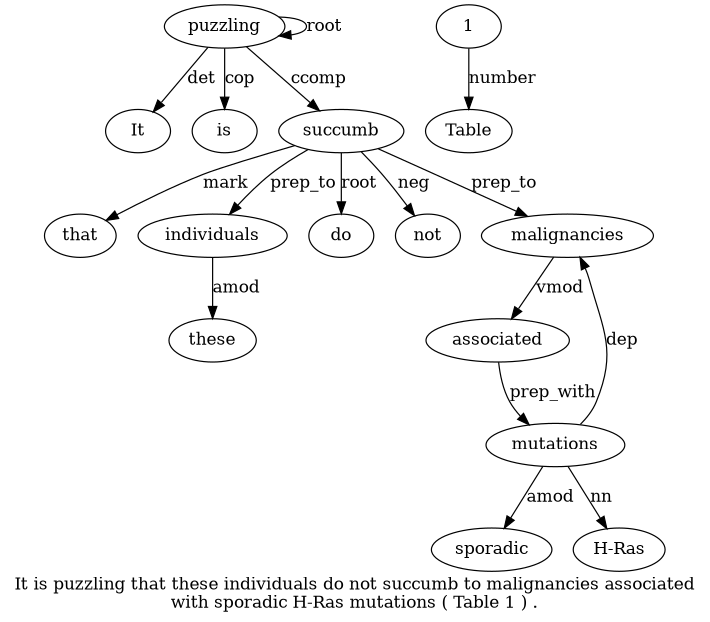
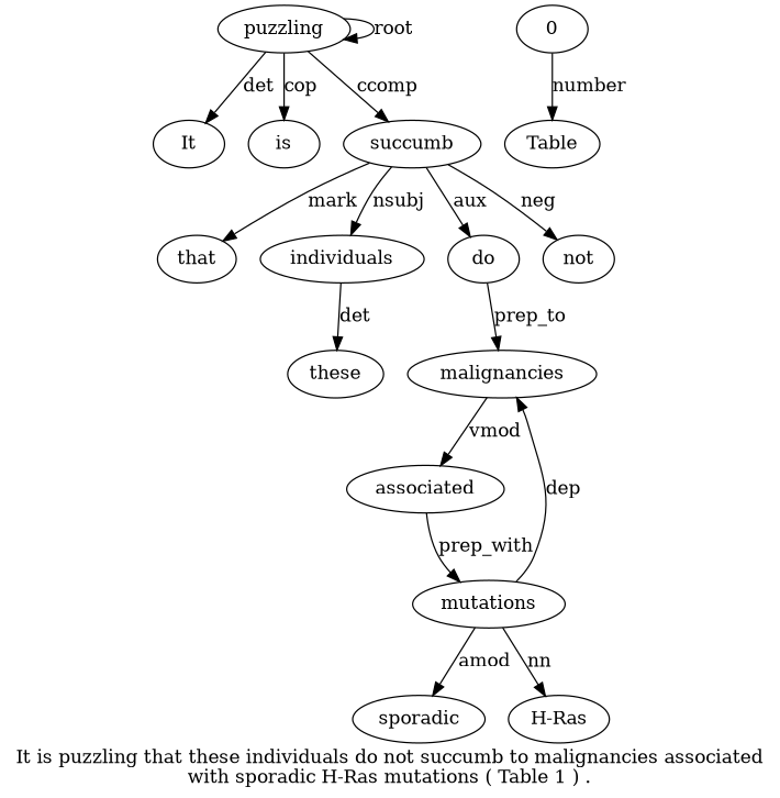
  digraph {
    label="It is puzzling that these individuals do not succumb to malignancies associated\nwith sporadic H-Ras mutations ( Table 1 ) ."
    node [fillcolor=white style=filled]
    n1 [label=puzzling]
    n2 [label=It]
    n3 [label=is]
    n4 [label=succumb]
    n5 [label=that]
    n6 [label=individuals]
    n7 [label=do]
    n8 [label=not]
    n9 [label=malignancies]
    n10 [label=these]
    n11 [label=associated]
    n12 [label=mutations]
    n13 [label=sporadic]
    n14 [label="H-Ras"]
-   n15 [label=1]
+   n15 [label=0]
    n16 [label=Table]
    n1 -> n1 [label=root]
    n1 -> n2 [label=det]
    n1 -> n3 [label=cop]
    n1 -> n4 [label=ccomp]
    n4 -> n5 [label=mark]
-   n4 -> n6 [label=prep_to]
-   n4 -> n7 [label=root]
+   n4 -> n6 [label=nsubj]
+   n4 -> n7 [label=aux]
    n4 -> n8 [label=neg]
-   n4 -> n9 [label=prep_to]
-   n6 -> n10 [label=amod]
+   n7 -> n9 [label=prep_to]
+   n6 -> n10 [label=det]
    n9 -> n11 [label=vmod]
    n11 -> n12 [label=prep_with]
    n12 -> n9 [label=dep]
    n12 -> n13 [label=amod]
    n12 -> n14 [label=nn]
    n15 -> n16 [label=number]
  }
